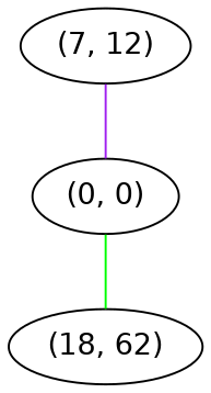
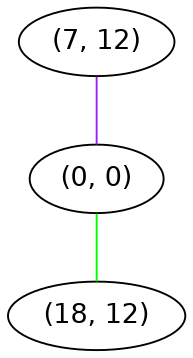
  graph {
    fontname="DejaVu Sans"
    node [fontname="DejaVu Sans"]
    edge [fontname="DejaVu Sans"]
    "(7, 12)"
    "(0, 0)"
-   "(18, 62)"
+   "(18, 62)" [label="(18, 12)"]
    "(7, 12)" -- "(0, 0)" [color=purple weight=4]
    "(0, 0)" -- "(18, 62)" [color=green weight=2]
  }
